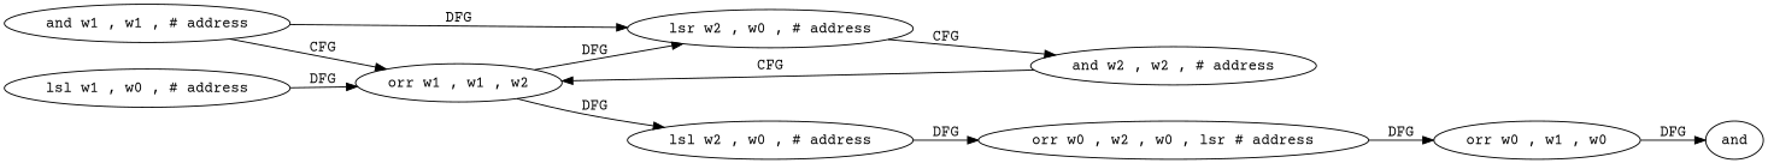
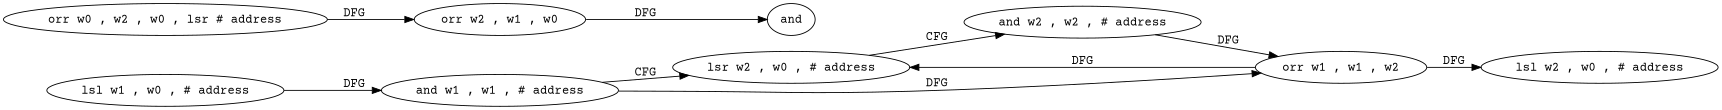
  digraph {
    fontname="Courier Prime"
    rankdir=LR
    node [fontname="Courier Prime"]
    edge [fontname="Courier Prime"]
    n1 [label="lsl w1 , w0 , # address"]
    n2 [label="and w1 , w1 , # address"]
    n3 [label="lsr w2 , w0 , # address"]
    n4 [label="orr w1 , w1 , w2"]
    n5 [label="and w2 , w2 , # address"]
    n6 [label="lsl w2 , w0 , # address"]
    n7 [label="orr w0 , w2 , w0 , lsr # address"]
-   n8 [label="orr w0 , w1 , w0"]
+   n8 [label="orr w2 , w1 , w0"]
    n9 [label=and]
-   n1 -> n4 [label=DFG]
-   n2 -> n3 [label=DFG]
-   n2 -> n4 [label=CFG]
+   n1 -> n2 [label=DFG]
+   n2 -> n3 [label=CFG]
+   n2 -> n4 [label=DFG]
    n3 -> n5 [label=CFG]
    n4 -> n3 [label=DFG]
    n4 -> n6 [label=DFG]
-   n5 -> n4 [label=CFG]
-   n6 -> n7 [label=DFG]
+   n5 -> n4 [label=DFG]
    n7 -> n8 [label=DFG]
    n8 -> n9 [label=DFG]
  }
